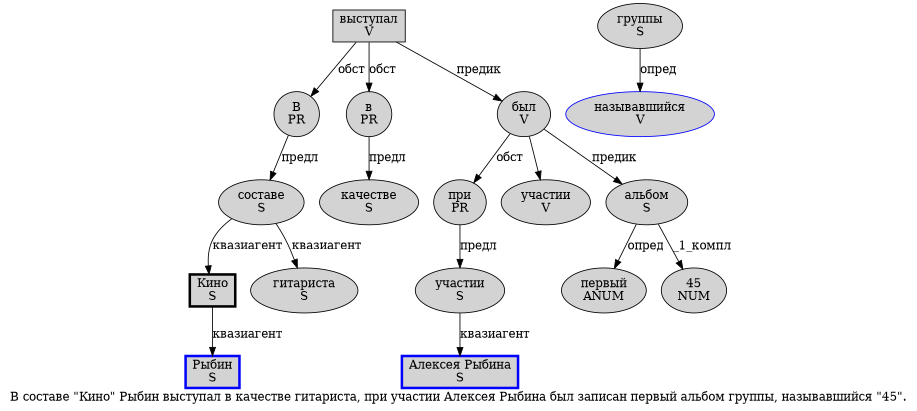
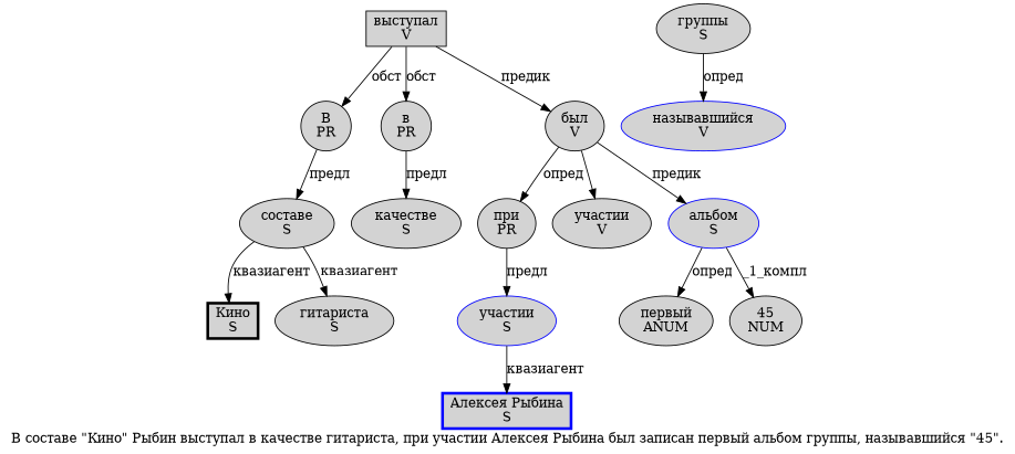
  digraph {
    label="В составе \"Кино\" Рыбин выступал в качестве гитариста, при участии Алексея Рыбина был записан первый альбом группы, называвшийся \"45\"."
    node [fillcolor=lightgray penwidth=1 shape=ellipse style=filled]
    n1 [label="В\nPR"]
    n2 [label="составе\nS"]
    n3 [color=black label="Кино\nS" penwidth=3 shape=box]
    n4 [label="гитариста\nS"]
-   n5 [color=blue label="Рыбин\nS" penwidth=3 shape=box]
    n6 [label="выступал\nV" shape=box]
    n7 [label="в\nPR"]
    n8 [label="был\nV"]
    n9 [label="качестве\nS"]
    n10 [label="при\nPR"]
    n11 [label="участии\nV"]
-   n12 [label="альбом\nS"]
-   n13 [label="участии\nS"]
+   n12 [label="альбом\nS" color=blue]
+   n13 [label="участии\nS" color=blue]
    n14 [color=blue label="Алексея Рыбина\nS" penwidth=3 shape=box]
    n15 [label="первый\nANUM"]
    n16 [label="45\nNUM"]
    n17 [label="группы\nS"]
    n18 [color=blue label="называвшийся\nV"]
    n1 -> n2 [label="предл"]
    n2 -> n3 [label="квазиагент"]
    n2 -> n4 [label="квазиагент"]
-   n3 -> n5 [label="квазиагент"]
    n6 -> n1 [label="обст"]
    n6 -> n7 [label="обст"]
    n6 -> n8 [label="предик"]
    n7 -> n9 [label="предл"]
-   n8 -> n10 [label="обст"]
+   n8 -> n10 [label="опред"]
    n8 -> n11
    n8 -> n12 [label="предик"]
    n10 -> n13 [label="предл"]
    n12 -> n15 [label="опред"]
    n12 -> n16 [label="_1_компл"]
    n13 -> n14 [label="квазиагент"]
    n17 -> n18 [label="опред"]
  }
